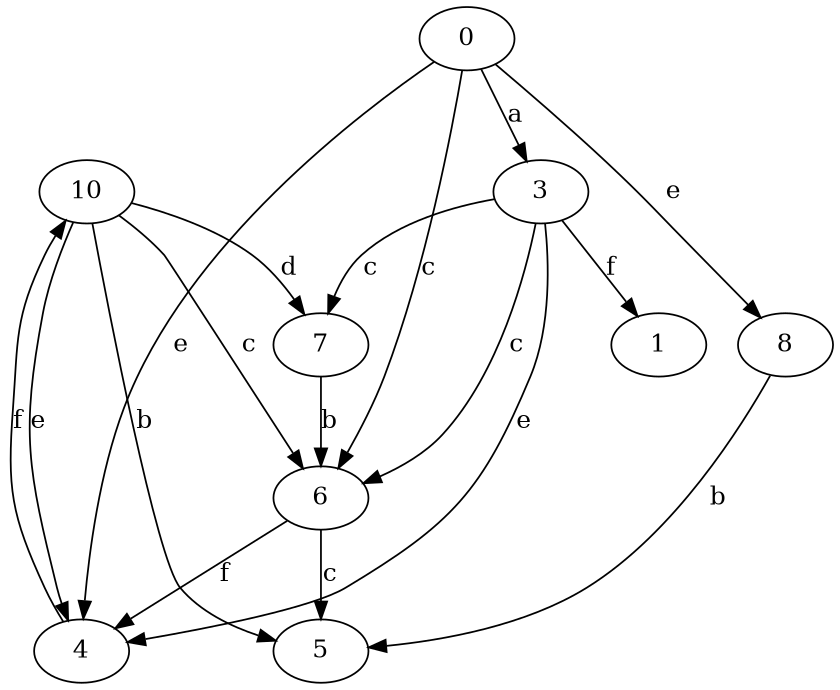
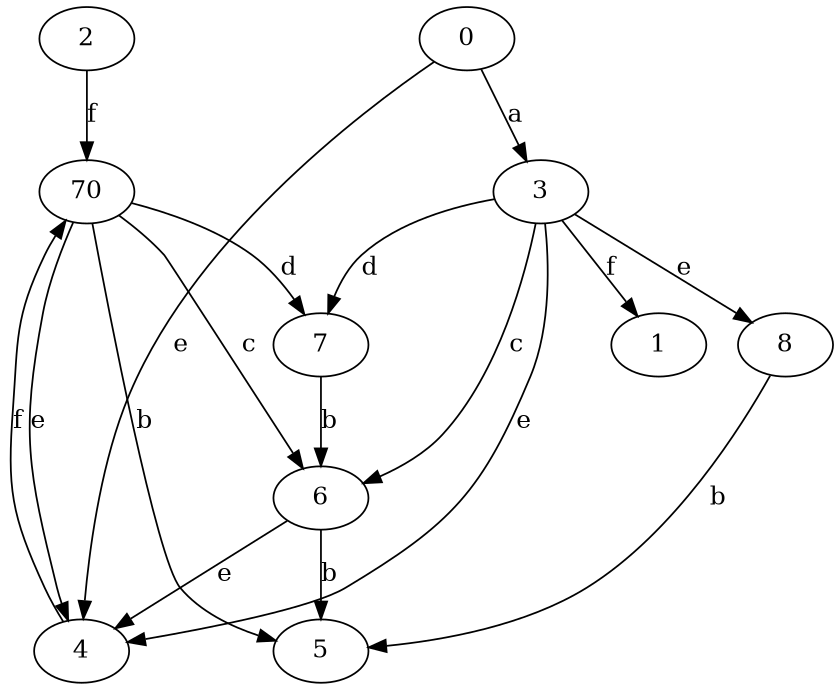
  strict digraph {
-   10
+   2
+   10 [label=70]
    6
    7
    n5 [label=4]
    5
    3
    1
    0
    8
+   2 -> 10 [label=f]
    10 -> 6 [label=c]
    10 -> 7 [label=d]
    10 -> n5 [label=e]
    10 -> 5 [label=b]
-   6 -> n5 [label=f]
-   6 -> 5 [label=c]
+   6 -> n5 [label=e]
+   6 -> 5 [label=b]
    7 -> 6 [label=b]
    n5 -> 10 [label=f]
    3 -> 6 [label=c]
-   3 -> 7 [label=c]
+   3 -> 7 [label=d]
    3 -> n5 [label=e]
    3 -> 1 [label=f]
-   0 -> 6 [label=c]
    0 -> n5 [label=e]
    0 -> 3 [label=a]
-   0 -> 8 [label=e]
+   3 -> 8 [label=e]
    8 -> 5 [label=b]
  }
